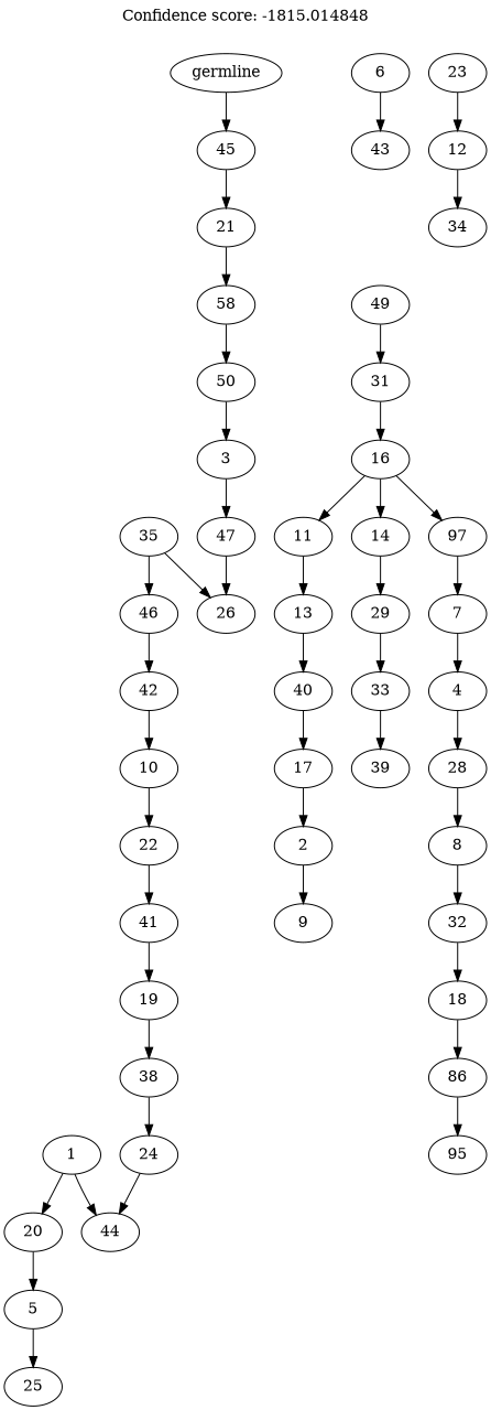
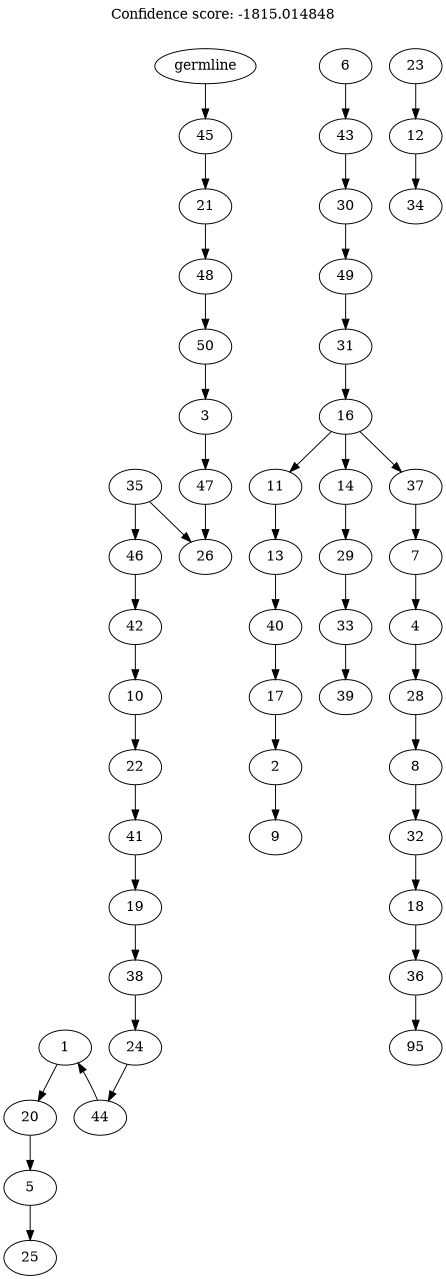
  digraph {
    label="Confidence score: -1815.014848"
    labelloc=t
    n1 [label=5]
    n2 [label=25]
    n3 [label=20]
    n4 [label=1]
    n5 [label=2]
    n6 [label=9]
    n7 [label=17]
    n8 [label=40]
    n9 [label=13]
    n10 [label=11]
    n11 [label=12]
    n12 [label=34]
    n13 [label=23]
    n14 [label=39]
    n15 [label=33]
    n16 [label=29]
    n17 [label=14]
-   n18 [label=86]
+   n18 [label=36]
    n19 [label=95]
    n20 [label=18]
    n21 [label=32]
    n22 [label=8]
    n23 [label=28]
    n24 [label=4]
    n25 [label=7]
-   n26 [label=97]
+   n26 [label=37]
    n27 [label=16]
    n28 [label=31]
    n29 [label=49]
+   n30 [label=30]
    n31 [label=43]
    n32 [label=6]
    n33 [label=44]
    n34 [label=24]
    n35 [label=38]
    n36 [label=19]
    n37 [label=41]
    n38 [label=22]
    n39 [label=10]
    n40 [label=42]
    n41 [label=46]
    n42 [label=35]
    n43 [label=26]
    n44 [label=47]
    n45 [label=3]
    n46 [label=50]
-   n47 [label=58]
+   n47 [label=48]
    n48 [label=21]
    n49 [label=45]
    n50 [label=germline]
    n1 -> n2
    n3 -> n1
    n4 -> n3
    n5 -> n6
    n7 -> n5
    n8 -> n7
    n9 -> n8
    n10 -> n9
    n11 -> n12
    n13 -> n11
    n15 -> n14
    n16 -> n15
    n17 -> n16
    n18 -> n19
    n20 -> n18
    n21 -> n20
    n22 -> n21
    n23 -> n22
    n24 -> n23
    n25 -> n24
    n26 -> n25
    n27 -> n10
    n27 -> n17
    n27 -> n26
    n28 -> n27
    n29 -> n28
+   n30 -> n29
+   n31 -> n30
    n32 -> n31
-   n4 -> n33
+   n33 -> n4
    n34 -> n33
    n35 -> n34
    n36 -> n35
    n37 -> n36
    n38 -> n37
    n39 -> n38
    n40 -> n39
    n41 -> n40
    n42 -> n41
    n42 -> n43
    n44 -> n43
    n45 -> n44
    n46 -> n45
    n47 -> n46
    n48 -> n47
    n49 -> n48
    n50 -> n49
  }
